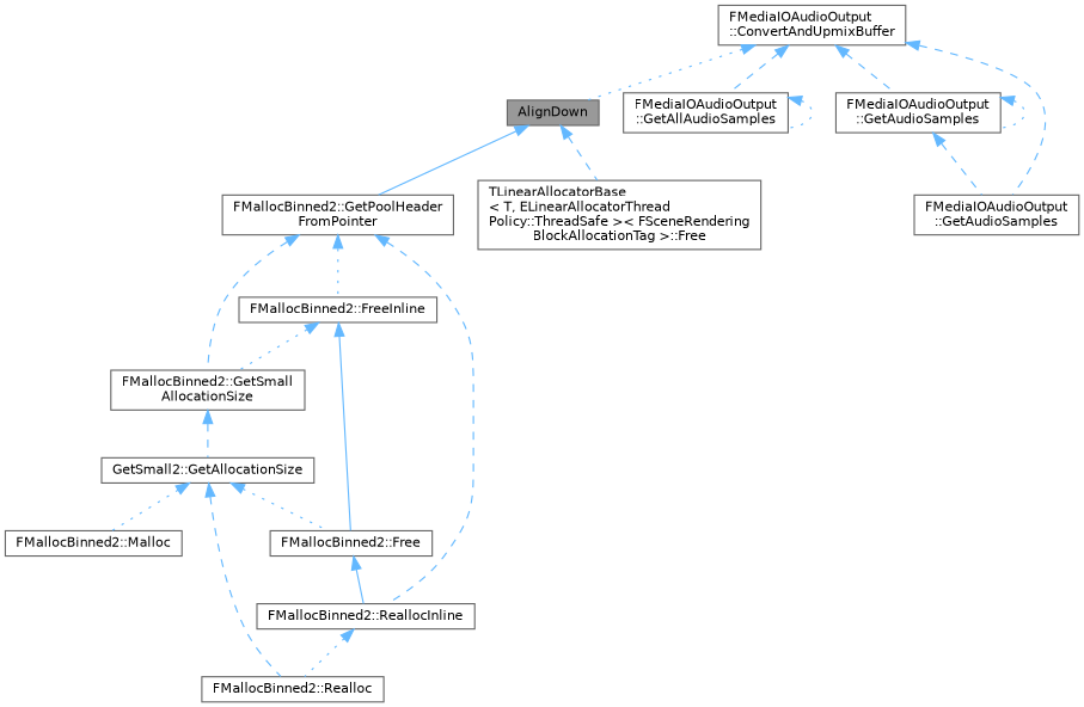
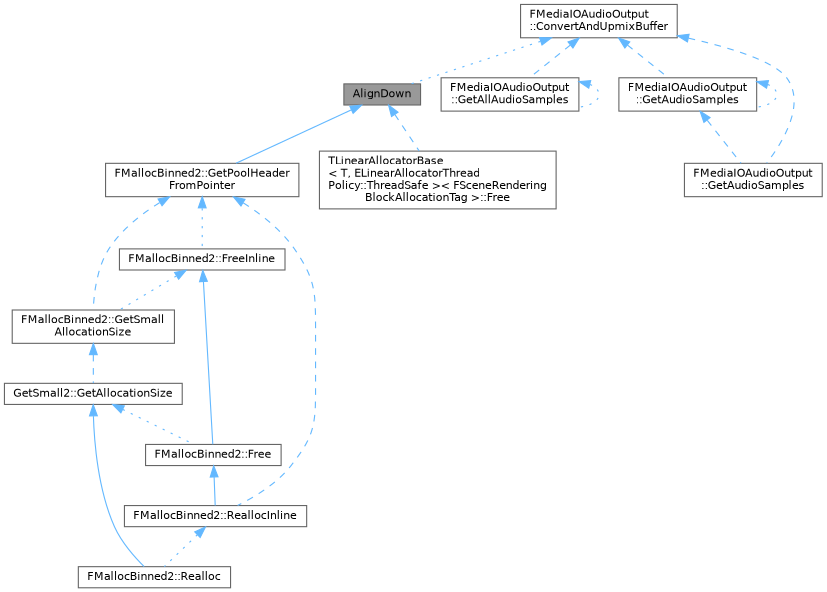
  digraph {
    rankdir=TB
    node [color=grey40 fillcolor=white fontname=Helvetica fontsize=10 shape=box style=filled]
    edge [color=steelblue1 dir=back fontname=Helvetica fontsize=10 labelfontname=Helvetica labelfontsize=10 style=dashed]
    n1 [color=gray40 fillcolor=grey60 fontcolor=black height=0.2 label=AlignDown width=0.4]
    n2 [height=0.2 label="TLinearAllocatorBase\l\< T, ELinearAllocatorThread\lPolicy::ThreadSafe \>\< FSceneRendering\lBlockAllocationTag \>::Free" width=0.4]
    n3 [height=0.2 label="FMallocBinned2::GetPoolHeader\lFromPointer" width=0.4]
    n4 [height=0.2 label="FMediaIOAudioOutput\l::ConvertAndUpmixBuffer" width=0.4]
    n5 [height=0.2 label="FMediaIOAudioOutput\l::GetAllAudioSamples" width=0.4]
    n6 [height=0.2 label="FMediaIOAudioOutput\l::GetAudioSamples" width=0.4]
    n7 [height=0.2 label="FMediaIOAudioOutput\l::GetAudioSamples" width=0.4]
    n8 [height=0.2 label="FMallocBinned2::FreeInline" width=0.4]
    n9 [height=0.2 label="FMallocBinned2::GetSmall\lAllocationSize" width=0.4]
    n10 [height=0.2 label="FMallocBinned2::ReallocInline" width=0.4]
    n11 [height=0.2 label="FMallocBinned2::Free" width=0.4]
    n12 [height=0.2 label="GetSmall2::GetAllocationSize" width=0.4]
    n13 [height=0.2 label="FMallocBinned2::Realloc" width=0.4]
-   n14 [height=0.2 label="FMallocBinned2::Malloc" width=0.4]
    n1 -> n2
    n1 -> n3 [style=solid]
    n3 -> n8 [style=dotted]
    n3 -> n9
    n3 -> n10
    n4 -> n1 [style=dotted]
    n4 -> n5
    n4 -> n6
    n4 -> n7
    n5 -> n5 [style=dotted]
    n6 -> n6 [style=dotted]
    n6 -> n7
    n8 -> n9 [style=dotted]
    n8 -> n11 [style=solid]
    n9 -> n12
    n10 -> n13 [style=dotted]
    n11 -> n10 [style=solid]
    n12 -> n11 [style=dotted]
-   n12 -> n13
-   n12 -> n14 [style=dotted]
+   n12 -> n13 [style=solid]
  }
